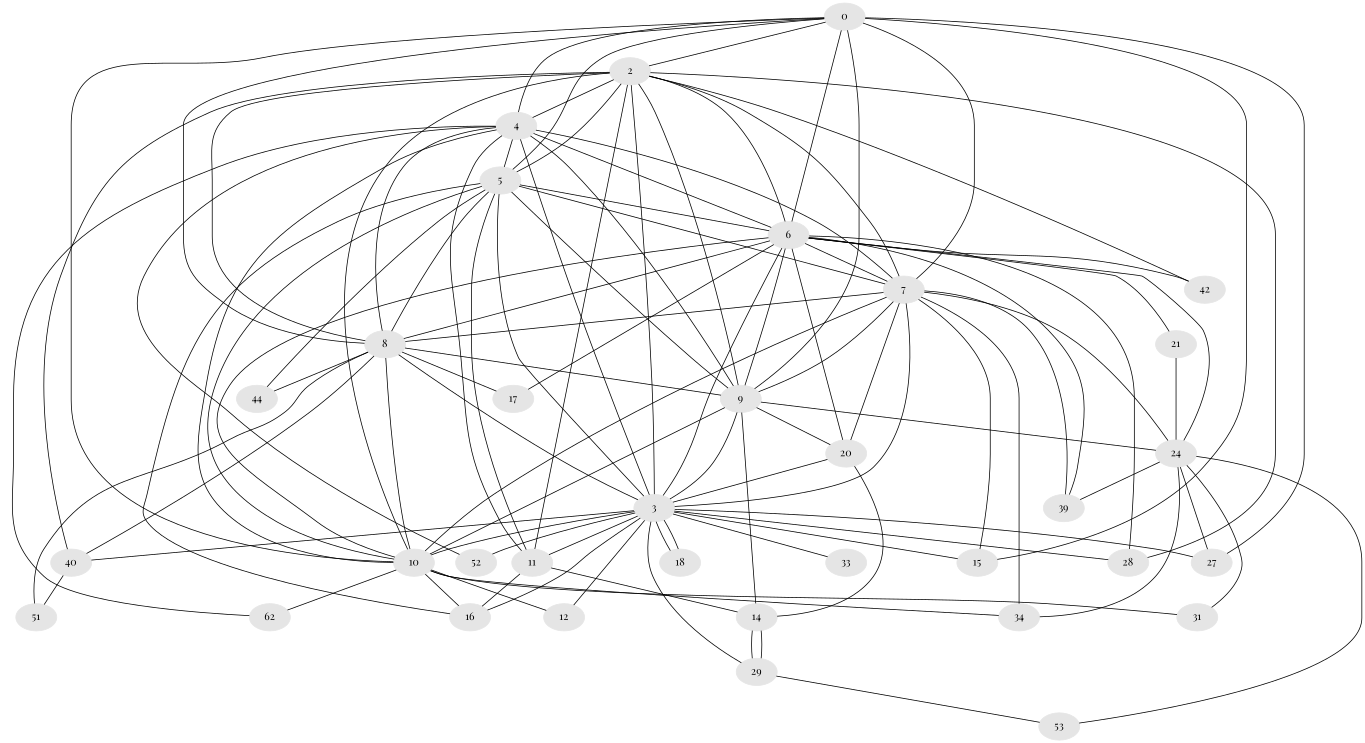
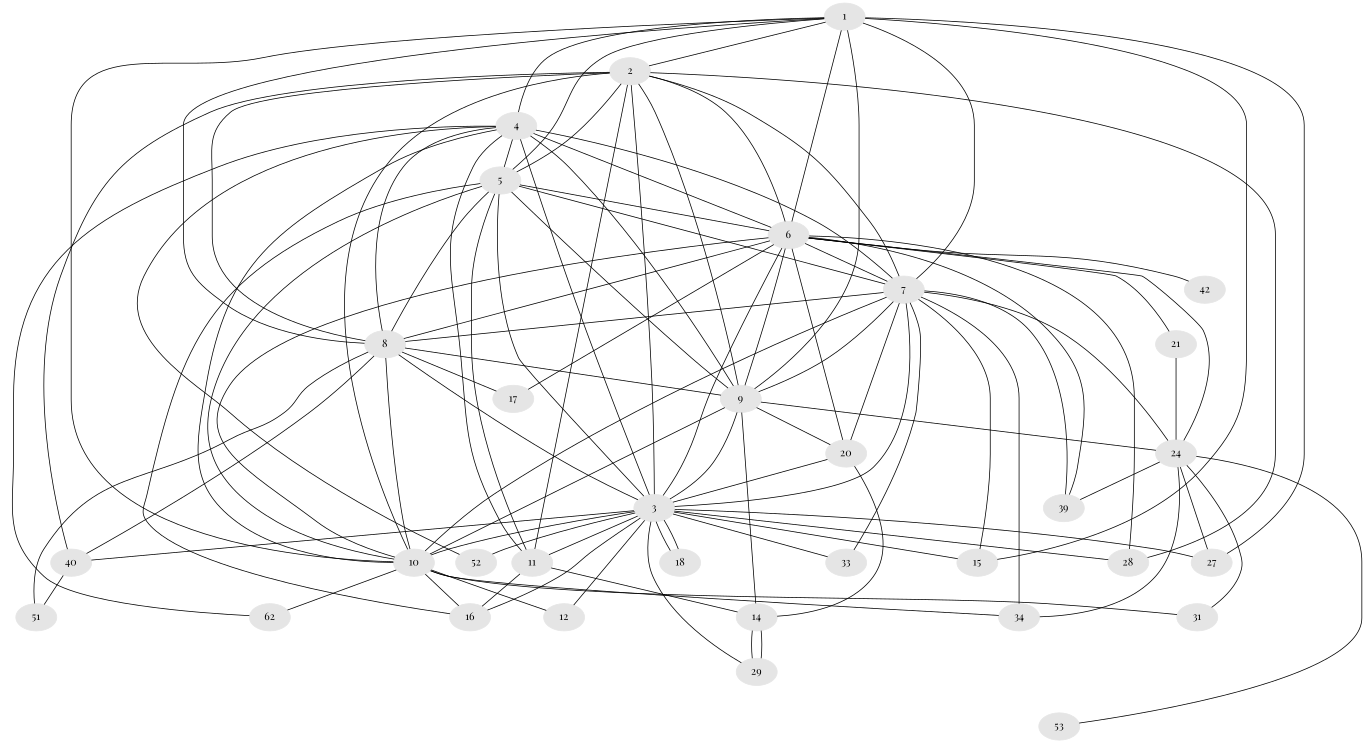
  graph {
    fontname="Playfair Display"
    node [color=gray90 fontname="Playfair Display" style=filled]
    edge [fontname="Playfair Display"]
-   1 [super="+19" label=0]
+   1 [super="+19"]
    2 [super="+22"]
    4 [super="+30"]
    5 [super="+36"]
    6 [super="+38"]
    7 [super="+23"]
    8 [super="+26"]
    9 [super="+35"]
    10 [super="+25"]
    15 [super="+50"]
    27 [super="+45"]
    3 [super="+13"]
    11 [super="+54"]
    28 [super="+48"]
    40 [super="+55"]
    42
    12
    16 [super="+43"]
    18
    29 [super="+49"]
    33
    52
    n23 [label=62]
-   44
    17
    20 [super="+47"]
    21 [super="+46"]
    24 [super="+31"]
    39 [super="+56"]
    34
    51
    14 [super="+37"]
    n33 [label=31]
    53
    1 -- 2
    1 -- 4
    1 -- 5
    1 -- 6
    1 -- 7 [weight=3]
    1 -- 8
    1 -- 9
    1 -- 10
    1 -- 15
    1 -- 27
-   2 -- 4 [weight=2]
    2 -- 5
    2 -- 6
    2 -- 7
    2 -- 8
    2 -- 9
    2 -- 10
    2 -- 3
    2 -- 11
    2 -- 28
    2 -- 40
-   2 -- 42
    4 -- 5
    4 -- 6
    4 -- 7
    4 -- 8
    4 -- 9
    4 -- 10
    4 -- 11
    4 -- 52
    4 -- n23
    5 -- 6
    5 -- 7
    5 -- 8
    5 -- 9
    5 -- 10
    5 -- 11
    5 -- 16
-   5 -- 44
    6 -- 7 [weight=2]
    6 -- 8
    6 -- 9
    6 -- 10
    6 -- 28
    6 -- 42
    6 -- 17
    6 -- 20
    6 -- 21
    6 -- 24
    6 -- 39
    7 -- 8 [weight=2]
    7 -- 9
    7 -- 10
    7 -- 15
+   7 -- 33
    7 -- 20
    7 -- 24
    7 -- 39
    7 -- 34
    8 -- 9 [weight=2]
    8 -- 10
    8 -- 40
-   8 -- 44
    8 -- 17
    8 -- 51
    9 -- 10
    9 -- 20
    9 -- 24
    9 -- 14
    10 -- 12
    10 -- 16
    10 -- n23
    10 -- 34
    10 -- n33
    3 -- 4
    3 -- 5 [weight=2]
    3 -- 6
    3 -- 7
    3 -- 8
    3 -- 9
    3 -- 10 [weight=2]
    3 -- 15
    3 -- 27
    3 -- 11
    3 -- 28
    3 -- 40
    3 -- 12
    3 -- 16
    3 -- 18
    3 -- 18
    3 -- 29
    3 -- 33
    3 -- 52
    11 -- 16
    11 -- 14
    40 -- 51
-   29 -- 53
    20 -- 3
    21 -- 24
    24 -- 27
    24 -- 39
    24 -- 34
    24 -- n33
    24 -- 53
    14 -- 29
    14 -- 29
    14 -- 20
  }
